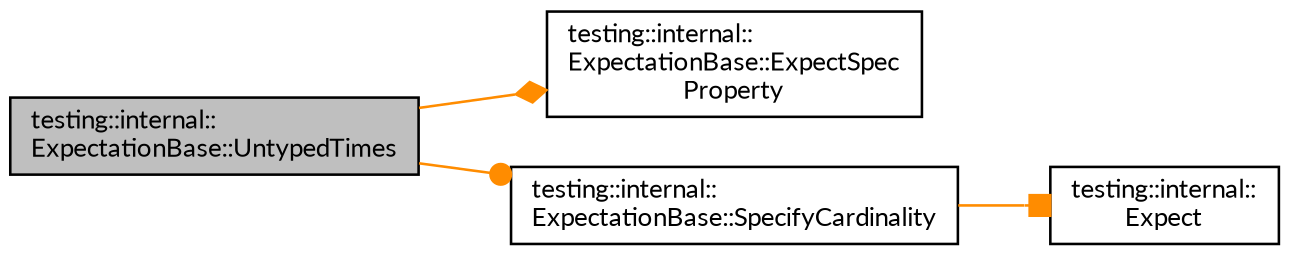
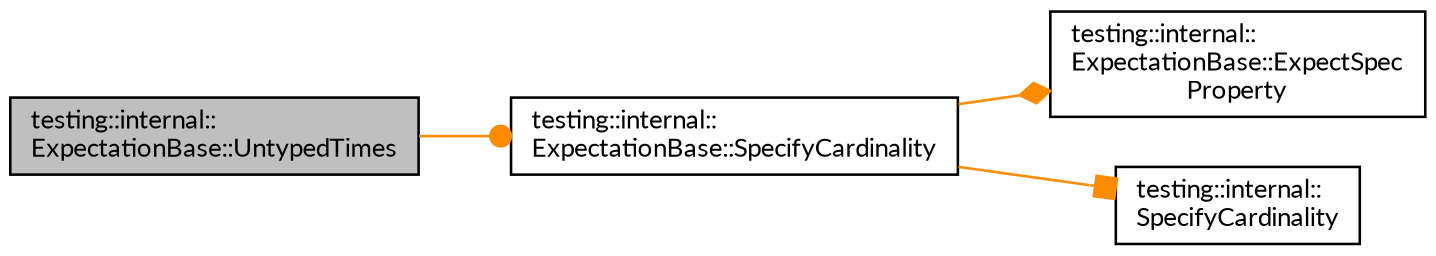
  digraph {
    fontname=Lato
    rankdir=LR
    node [color=black fillcolor=white fontname=Lato fontsize=10 shape=record style=filled]
    edge [color=darkorange fontname=Lato fontsize=10 labelfontname=Helvetica labelfontsize=10 style=solid]
    n1 [fillcolor=grey75 fontcolor=black height=0.2 label="testing::internal::\lExpectationBase::UntypedTimes" width=0.4]
    n2 [height=0.2 label="testing::internal::\lExpectationBase::ExpectSpec\lProperty" width=0.4]
    n3 [height=0.2 label="testing::internal::\lExpectationBase::SpecifyCardinality" width=0.4]
-   n4 [height=0.2 label="testing::internal::\lExpect" width=0.4]
-   n1 -> n2 [arrowhead=diamond]
+   n4 [height=0.2 label="testing::internal::\lSpecifyCardinality" width=0.4]
+   n3 -> n2 [arrowhead=diamond]
    n1 -> n3 [arrowhead=dot]
    n3 -> n4 [arrowhead=box]
  }
